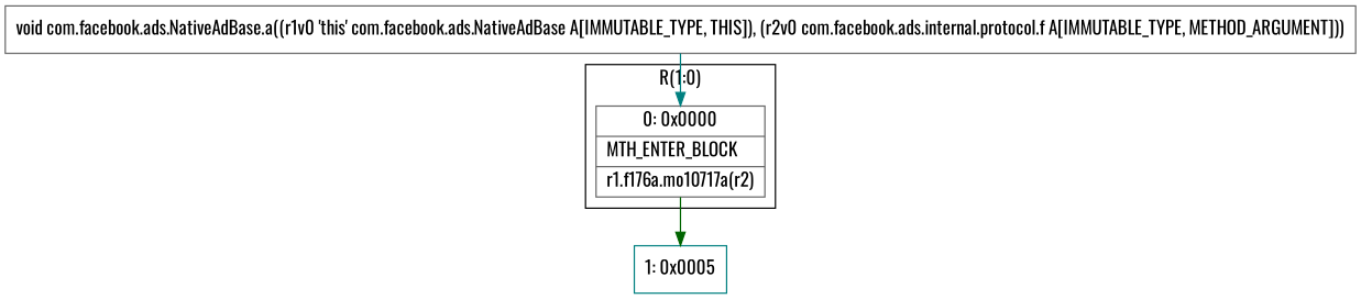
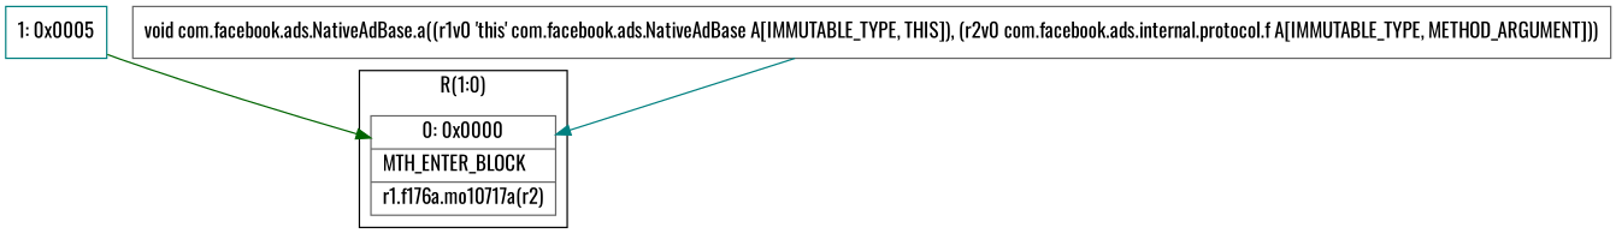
  digraph {
    fontname=Oswald
    node [color=gray40 shape=record fontname=Oswald]
    edge [fontname=Oswald]
    n1 [label="{0\:\ 0x0000|MTH_ENTER_BLOCK\l|r1.f176a.mo10717a(r2)\l}"]
    n2 [color=teal label="{1\:\ 0x0005}"]
    n3 [label="{void com.facebook.ads.NativeAdBase.a((r1v0 'this' com.facebook.ads.NativeAdBase A[IMMUTABLE_TYPE, THIS]), (r2v0 com.facebook.ads.internal.protocol.f A[IMMUTABLE_TYPE, METHOD_ARGUMENT])) }"]
    subgraph cluster_1 {
      label="R(1:0)"
      n1
    }
-   n1 -> n2 [color=darkgreen]
+   n2 -> n1 [color=darkgreen]
    n3 -> n1 [color=teal]
  }
